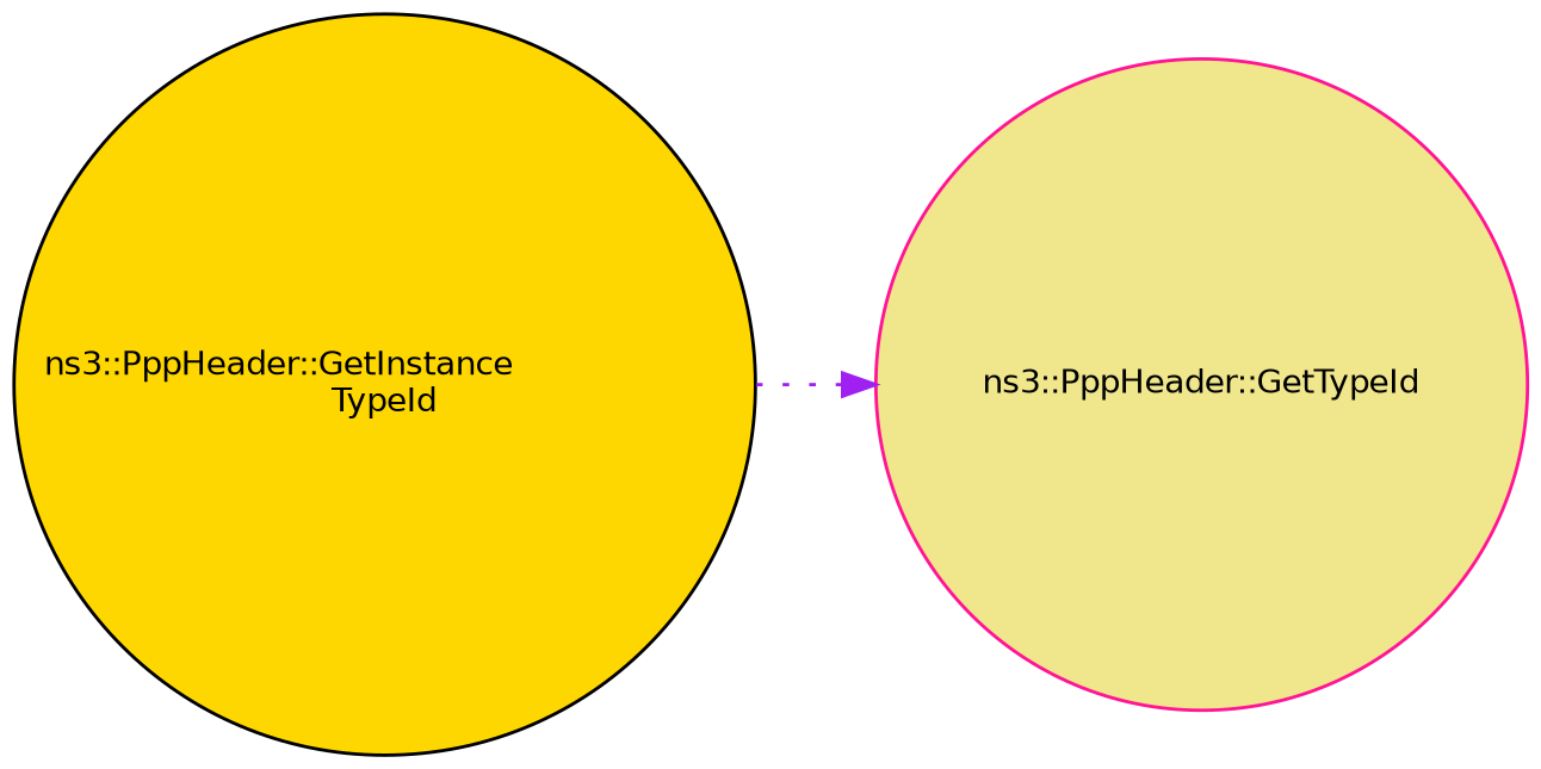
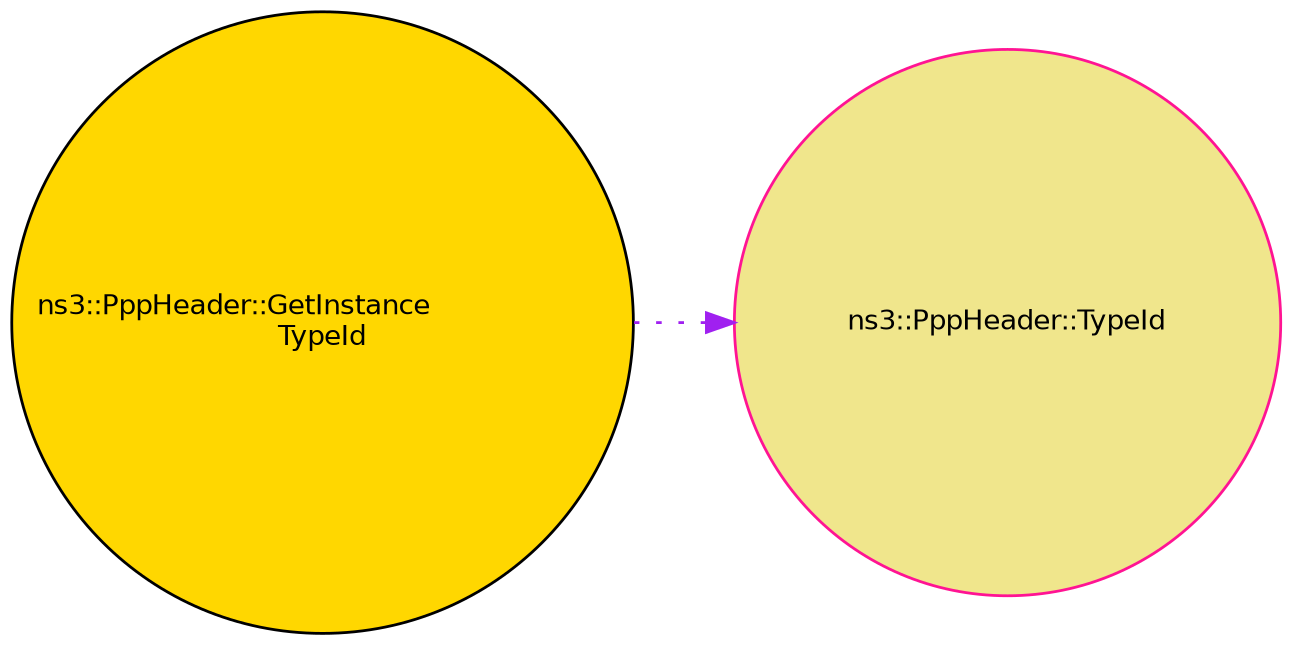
  digraph {
    rankdir=RL
    node [fontname=Helvetica fontsize=10 shape=circle style=filled]
-   n1 [color=deeppink fillcolor=khaki fontcolor=black height=0.2 label="ns3::PppHeader::GetTypeId" width=0.4]
+   n1 [color=deeppink fillcolor=khaki fontcolor=black height=0.2 label="ns3::PppHeader::TypeId" width=0.4]
    n2 [color=black fillcolor=gold height=0.2 label="ns3::PppHeader::GetInstance\lTypeId" width=0.4]
    n1 -> n2 [color=purple dir=back fontname=Helvetica fontsize=10 labelfontname=Helvetica labelfontsize=10 style=dotted]
  }
